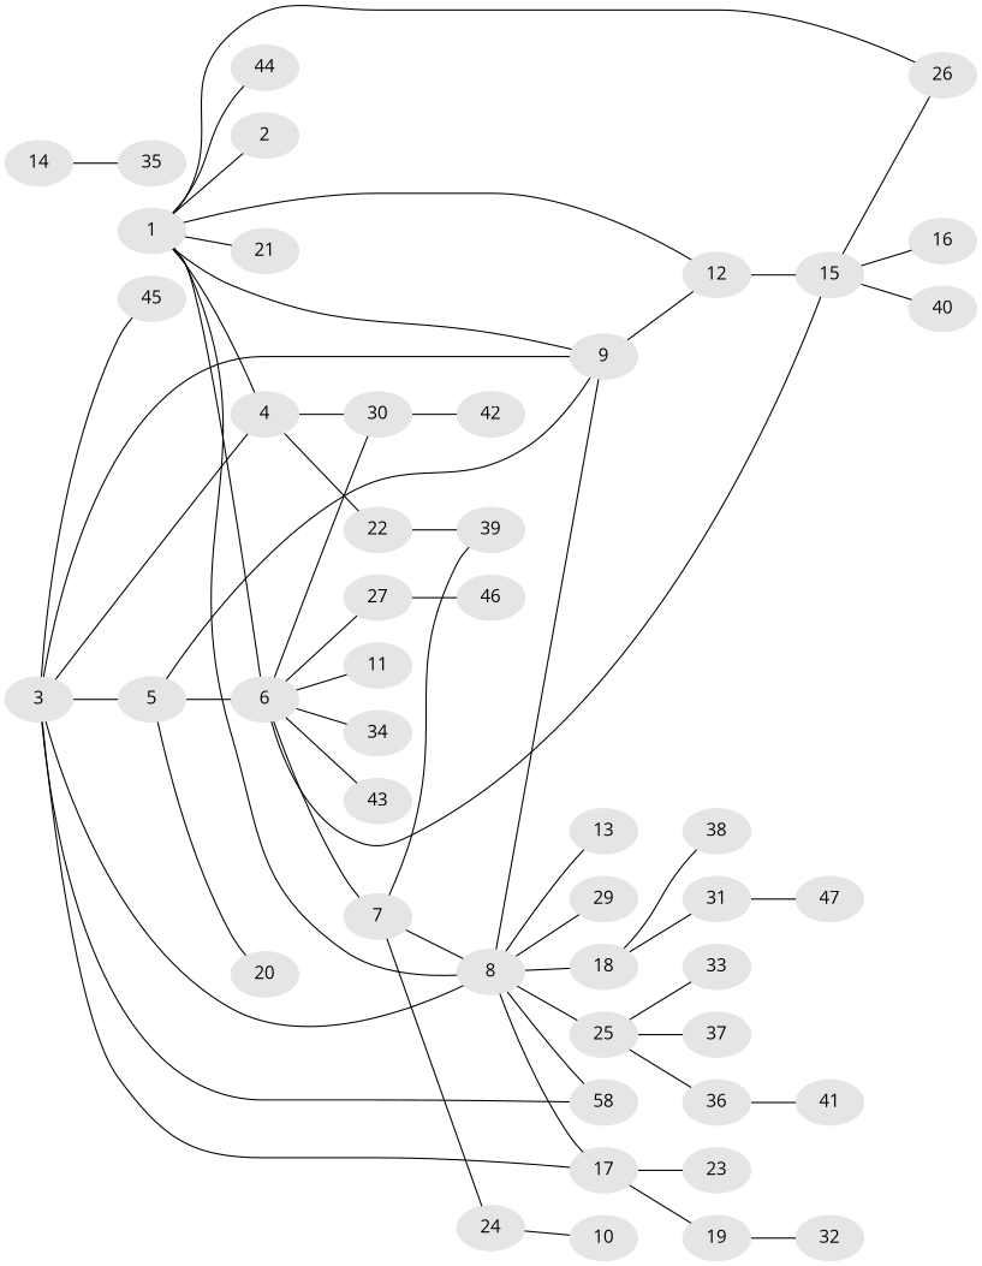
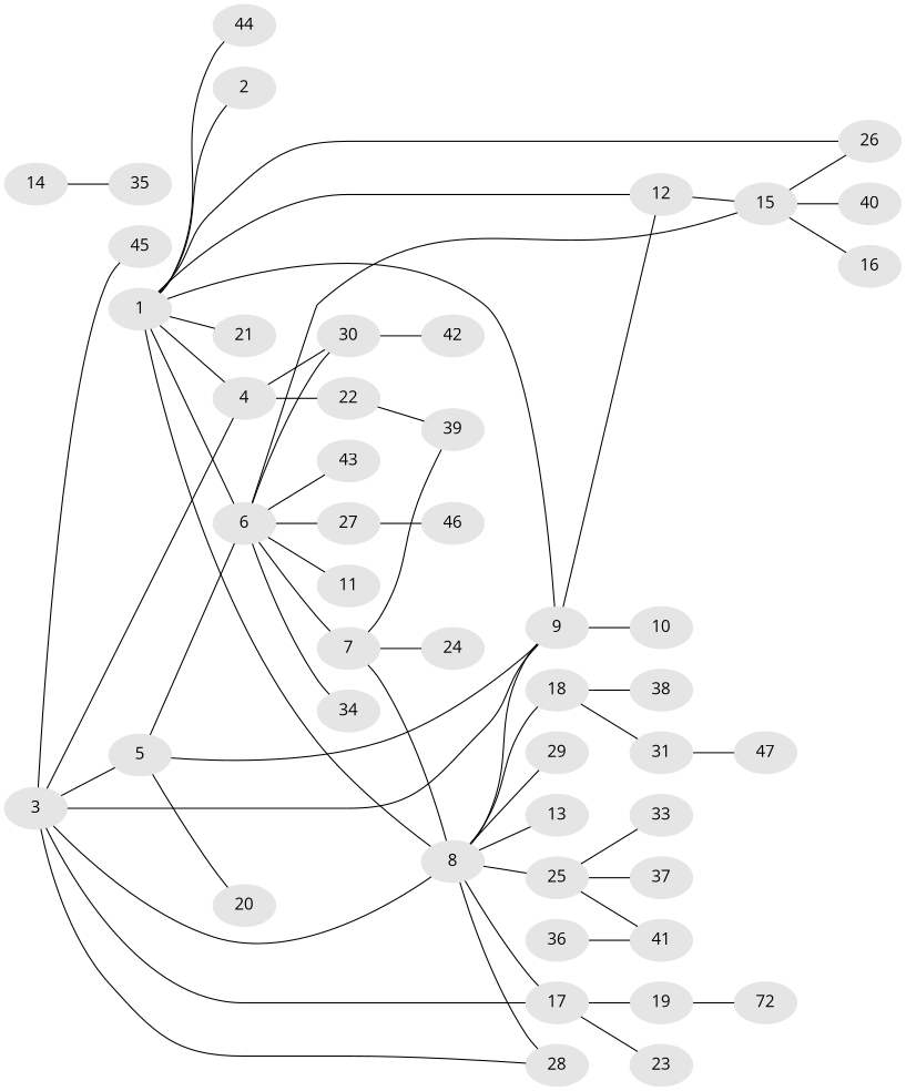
  graph {
    fontname="Open Sans"
    rankdir=LR
    node [color=gray90 fontname="Open Sans" style=filled]
    edge [fontname="Open Sans"]
    1
    2
    4
    6
    8
    9
    12
    21
    26
    44
    30
    22
    7
    11
    15
    27
    34
    43
    17
-   28 [label=58]
+   28
    13
    18
    25
    29
    10
    42
    3
    5
    45
    20
    19
    23
    39
    24
    16
    40
    46
    14
    35
    31
    38
    33
    36
    37
-   32
+   32 [label=72]
    47
    41
    1 -- 2
    1 -- 4
    1 -- 6
    1 -- 8
    1 -- 9
    1 -- 12
    1 -- 21
    1 -- 26
    1 -- 44
    4 -- 30
    4 -- 22
    6 -- 30
    6 -- 7
    6 -- 11
    6 -- 15
    6 -- 27
    6 -- 34
    6 -- 43
    8 -- 9
    8 -- 17
    8 -- 28
    8 -- 13
    8 -- 18
    8 -- 25
    8 -- 29
    9 -- 12
-   24 -- 10
+   9 -- 10
    12 -- 15
    30 -- 42
    22 -- 39
    7 -- 8
    7 -- 39
    7 -- 24
    15 -- 26
    15 -- 16
    15 -- 40
    27 -- 46
    17 -- 19
    17 -- 23
    18 -- 31
    18 -- 38
    25 -- 33
-   25 -- 36
+   25 -- 41
    25 -- 37
    3 -- 4
    3 -- 8
    3 -- 9
    3 -- 17
    3 -- 28
    3 -- 5
    3 -- 45
    5 -- 6
    5 -- 9
    5 -- 20
    19 -- 32
    14 -- 35
    31 -- 47
    36 -- 41
  }
